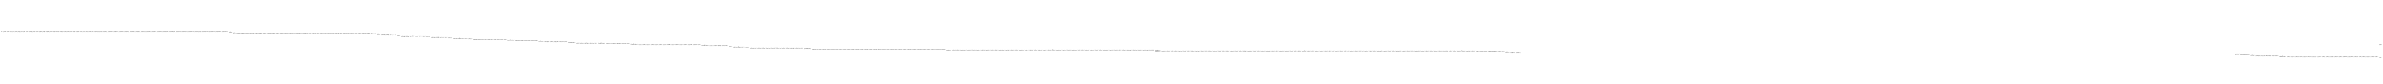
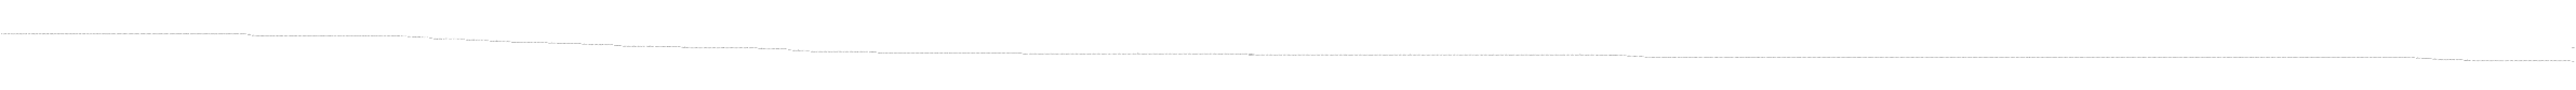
  digraph {
    rankdir=LR
    node [shape=record]
    edge [headport=n tailport=s]
    BB_entry1 [shape=none]
    n2 [label="{3873: constant[undefined,v1]|3874: vardecl['undefined']|3875: vardecl['key']|3876: vardecl['$']|3877: vardecl['classList']|3878: vardecl['emptyArray']|3879: vardecl['slice']|3880: vardecl['filter']|3881: vardecl['document']|3882: vardecl['elementDisplay']|3883: vardecl['classCache']|3884: vardecl['cssNumber']|3885: vardecl['fragmentRE']|3886: vardecl['singleTagRE']|3887: vardecl['tagExpanderRE']|3888: vardecl['rootNodeRE']|3889: vardecl['capitalRE']|3890: vardecl['methodAttributes']|3891: vardecl['adjacencyOperators']|3892: vardecl['table']|3893: vardecl['tableRow']|3894: vardecl['containers']|3895: vardecl['readyRE']|3896: vardecl['simpleSelectorRE']|3897: vardecl['class2type']|3898: vardecl['toString']|3899: vardecl['zepto']|3900: vardecl['camelize']|3901: vardecl['uniq']|3902: vardecl['tempParent']|3903: vardecl['propMap']|3904: vardecl['isArray']|3905: function-decl[function type ( obj ),-]|3906: function-decl[function isFunction ( value ),-]|3907: function-decl[function isWindow ( obj ),-]|3908: function-decl[function isDocument ( obj ),-]|3909: function-decl[function isObject ( obj ),-]|3910: function-decl[function isPlainObject ( obj ),-]|3911: function-decl[function likeArray ( obj ),-]|3912: function-decl[function compact ( array ),-]|3913: function-decl[function flatten ( array ),-]|3914: function-decl[function dasherize ( str ),-]|3915: function-decl[function classRE ( name ),-]|3916: function-decl[function maybeAddPx ( name value ),-]|3917: function-decl[function defaultDisplay ( nodeName ),-]|3918: function-decl[function children ( element ),-]|3919: function-decl[function extend ( target source deep ),-]|3920: function-decl[function filtered ( nodes selector ),-]|3921: function-decl[function funcArg ( context arg idx payload ),-]|3922: function-decl[function setAttribute ( node name value ),-]|3923: function-decl[function className ( node value ),-]|3924: function-decl[function deserializeValue ( value ),-]|3925: function-decl[function traverseNode ( node fun ),-]}"]
    n3 [label="{3926: read-variable['Array',v3,-]}"]
    n4 [label="{3927: construct [-,v3,v2]}"]
    n5 [label="{4396: exceptional-return}"]
    n6 [label="{3928: write-variable[v2,'emptyArray']*|3929: read-variable['emptyArray',v5,-]|3930: read-property[v5,'slice',v4]|3931: \<variable-non-null-undef\>['emptyArray']|3932: write-variable[v4,'slice']*|3933: read-variable['emptyArray',v7,-]|3934: read-property[v7,'filter',v6]|3935: \<variable-non-null-undef\>['emptyArray']|3936: write-variable[v6,'filter']*|3937: read-variable['window',v9,-]|3938: read-property[v9,'document',v8]|3939: \<variable-non-null-undef\>['window']|3940: write-variable[v8,'document']*|3941: new[v10]|3942: write-variable[v10,'elementDisplay']*|3943: new[v11]|3944: write-variable[v11,'classCache']*|3945: new[v12]|3946: constant[1.0,v13]|3947: write-property[v12,'column-count',v13]|3948: constant[1.0,v14]|3949: write-property[v12,'columns',v14]|3950: constant[1.0,v15]|3951: write-property[v12,'font-weight',v15]|3952: constant[1.0,v16]|3953: write-property[v12,'line-height',v16]|3954: constant[1.0,v17]|3955: write-property[v12,'opacity',v17]|3956: constant[1.0,v18]|3957: write-property[v12,'z-index',v18]|3958: constant[1.0,v19]|3959: write-property[v12,'zoom',v19]|3960: write-variable[v12,'cssNumber']*|3961: read-variable['RegExp',v21,-]|3962: constant[\"^\\\\s*\\\<(\\\\w+|!)[^\\\>]*\\\>\",v22]}"]
    n7 [label="{3963: construct [-,v21,v22,v20]}"]
    n8 [label="{3964: write-variable[v20,'fragmentRE']*|3965: read-variable['RegExp',v24,-]|3966: constant[\"^\\\<(\\\\w+)\\\\s*\\\\/?\\\>(?:\\\<\\\\/\\\\1\\\>|)$\",v25]}"]
    n9 [label="{3967: construct [-,v24,v25,v23]}"]
    n10 [label="{3968: write-variable[v23,'singleTagRE']*|3969: read-variable['RegExp',v27,-]|3970: constant[\"\\\<(?!area|br|col|embed|hr|img|input|columns|meta|param)(([\\\\w:]+)[^\\\>]*)\\\\/\\\>\",v28]|3971: constant[\"ig\",v29]}"]
    n11 [label="{3972: construct [-,v27,v28,v29,v26]}"]
    n12 [label="{3973: write-variable[v26,'tagExpanderRE']*|3974: read-variable['RegExp',v31,-]|3975: constant[\"^(?:body|html)$\",v32]|3976: constant[\"i\",v33]}"]
    n13 [label="{3977: construct [-,v31,v32,v33,v30]}"]
    n14 [label="{3978: write-variable[v30,'rootNodeRE']*|3979: read-variable['RegExp',v35,-]|3980: constant[\"([A-Z])\",v36]|3981: constant[\"g\",v37]}"]
    n15 [label="{3982: construct [-,v35,v36,v37,v34]}"]
    n16 [label="{3983: write-variable[v34,'capitalRE']*|3984: read-variable['Array',v39,-]|3985: constant[\"val\",v40]|3986: constant[\"css\",v41]|3987: constant[\"html\",v42]|3988: constant[\"text\",v43]|3989: constant[\"data\",v44]|3990: constant[\"width\",v45]|3991: constant[\"height\",v46]|3992: constant[\"offset\",v47]}"]
    n17 [label="{3993: construct [-,v39,v40,v41,v42,v43,v44,v45,v46,v47,v38]}"]
    n18 [label="{3994: write-variable[v38,'methodAttributes']*|3995: read-variable['Array',v49,-]|3996: constant[\"after\",v50]|3997: constant[\"prepend\",v51]|3998: constant[\"before\",v52]|3999: constant[\"append\",v53]}"]
    n19 [label="{4000: construct [-,v49,v50,v51,v52,v53,v48]}"]
    n20 [label="{4001: write-variable[v48,'adjacencyOperators']*|4002: read-variable['document',v56,-]|4003: read-property[v56,'createElement',-]|4004: \<variable-non-null-undef\>['document']|4005: constant[\"table\",v57]}"]
    n21 [label="{4006: call-document.createElement [v56,'createElement',v57,v54]}"]
    n22 [label="{4007: write-variable[v54,'table']*|4008: read-variable['document',v60,-]|4009: read-property[v60,'createElement',-]|4010: \<variable-non-null-undef\>['document']|4011: constant[\"tr\",v61]}"]
    n23 [label="{4012: call-document.createElement [v60,'createElement',v61,v58]}"]
    n24 [label="{4013: write-variable[v58,'tableRow']*|4014: new[v62]|4015: read-variable['document',v65,-]|4016: read-property[v65,'createElement',-]|4017: \<variable-non-null-undef\>['document']|4018: constant[\"tbody\",v66]}"]
    n25 [label="{4019: call-document.createElement [v65,'createElement',v66,v63]}"]
    n26 [label="{4020: write-property[v62,'tr',v63]|4021: read-variable['table',v67,-]|4022: write-property[v62,'tbody',v67]|4023: read-variable['table',v68,-]|4024: write-property[v62,'thead',v68]|4025: read-variable['table',v69,-]|4026: write-property[v62,'tfoot',v69]|4027: read-variable['tableRow',v70,-]|4028: write-property[v62,'td',v70]|4029: read-variable['tableRow',v71,-]|4030: write-property[v62,'th',v71]|4031: read-variable['document',v74,-]|4032: read-property[v74,'createElement',-]|4033: \<variable-non-null-undef\>['document']|4034: constant[\"div\",v75]}"]
    n27 [label="{4035: call-document.createElement [v74,'createElement',v75,v72]}"]
    n28 [label="{4036: write-property[v62,'*',v72]|4037: write-variable[v62,'containers']*|4038: read-variable['RegExp',v77,-]|4039: constant[\"complete|loaded|interactive\",v78]}"]
    n29 [label="{4040: construct [-,v77,v78,v76]}"]
    n30 [label="{4041: write-variable[v76,'readyRE']*|4042: read-variable['RegExp',v80,-]|4043: constant[\"^[\\\\w-]*$\",v81]}"]
    n31 [label="{4044: construct [-,v80,v81,v79]}"]
    n32 [label="{4045: write-variable[v79,'simpleSelectorRE']*|4046: new[v82]|4047: write-variable[v82,'class2type']*|4048: read-variable['class2type',v84,-]|4049: read-property[v84,'toString',v83]|4050: \<variable-non-null-undef\>['class2type']|4051: write-variable[v83,'toString']*|4052: new[v85]|4053: write-variable[v85,'zepto']*|4054: read-variable['document',v88,-]|4055: read-property[v88,'createElement',-]|4056: \<variable-non-null-undef\>['document']|4057: constant[\"div\",v89]}"]
    n33 [label="{4058: call-document.createElement [v88,'createElement',v89,v86]}"]
    n34 [label="{4059: write-variable[v86,'tempParent']*|4060: new[v90]|4061: constant[\"tabIndex\",v91]|4062: write-property[v90,'tabindex',v91]|4063: constant[\"readOnly\",v92]|4064: write-property[v90,'readonly',v92]|4065: constant[\"htmlFor\",v93]|4066: write-property[v90,'for',v93]|4067: constant[\"className\",v94]|4068: write-property[v90,'class',v94]|4069: constant[\"maxLength\",v95]|4070: write-property[v90,'maxlength',v95]|4071: constant[\"cellSpacing\",v96]|4072: write-property[v90,'cellspacing',v96]|4073: constant[\"cellPadding\",v97]|4074: write-property[v90,'cellpadding',v97]|4075: constant[\"rowSpan\",v98]|4076: write-property[v90,'rowspan',v98]|4077: constant[\"colSpan\",v99]|4078: write-property[v90,'colspan',v99]|4079: constant[\"useMap\",v100]|4080: write-property[v90,'usemap',v100]|4081: constant[\"frameBorder\",v101]|4082: write-property[v90,'frameborder',v101]|4083: constant[\"contentEditable\",v102]|4084: write-property[v90,'contenteditable',v102]|4085: write-variable[v90,'propMap']*|4086: read-variable['Array',v104,-]|4087: read-property[v104,'isArray',v103]|4088: \<variable-non-null-undef\>['Array']|4089: if[v103](true-block:1795,false-block:1794)}"]
    n35 [label="{4091: write-variable[v103,'isArray']*|4092: read-variable['zepto',v105,-]|4093: function-expr[function ( element selector ),v104]|4094: write-property[v105,'matches',v104]|4095: \<variable-non-null-undef\>['zepto']*|4096: function-expr[function ( str ),v106]|4097: write-variable[v106,'camelize']*|4098: function-expr[function ( array ),v107]|4099: write-variable[v107,'uniq']*|4100: read-variable['zepto',v109,-]|4101: function-expr[function ( html name properties ),v108]|4102: write-property[v109,'fragment',v108]|4103: \<variable-non-null-undef\>['zepto']*|4104: read-variable['zepto',v111,-]|4105: function-expr[function ( dom selector ),v110]|4106: write-property[v111,'Z',v110]|4107: \<variable-non-null-undef\>['zepto']*|4108: read-variable['zepto',v113,-]|4109: function-expr[function ( object ),v112]|4110: write-property[v113,'isZ',v112]|4111: \<variable-non-null-undef\>['zepto']*|4112: read-variable['zepto',v115,-]|4113: function-expr[function ( selector context ),v114]|4114: write-property[v115,'init',v114]|4115: \<variable-non-null-undef\>['zepto']*|4116: function-expr[function ( selector context ),v116]|4117: write-variable[v116,'$']*|4118: read-variable['$',v118,-]|4119: function-expr[function ( target ),v117]|4120: write-property[v118,'extend',v117]|4121: \<variable-non-null-undef\>['$']*|4122: read-variable['zepto',v120,-]|4123: function-expr[function ( element selector ),v119]|4124: write-property[v120,'qsa',v119]|4125: \<variable-non-null-undef\>['zepto']*|4126: read-variable['$',v122,-]|4127: read-variable['document',v125,-]|4128: read-property[v125,'documentElement',v124]|4129: \<variable-non-null-undef\>['document']|4130: read-property[v124,'contains',v123]|4131: \<property-non-null-undef\>[v125,'documentElement']|4132: if[v123](true-block:1796,false-block:1797)}"]
    n36 [label="{4090: function-expr[function ( object ),v103]}"]
    n37 [label="{4133: function-expr[function ( parent node ),v121]}"]
    n38 [label="{4134: function-expr[function ( parent node ),v121]}"]
    n39 [label="{4135: write-property[v122,'contains',v121]|4136: \<variable-non-null-undef\>['$']*|4137: read-variable['$',v127,-]|4138: read-variable['type',v126,-]|4139: write-property[v127,'type',v126]|4140: \<variable-non-null-undef\>['$']*|4141: read-variable['$',v129,-]|4142: read-variable['isFunction',v128,-]|4143: write-property[v129,'isFunction',v128]|4144: \<variable-non-null-undef\>['$']*|4145: read-variable['$',v131,-]|4146: read-variable['isWindow',v130,-]|4147: write-property[v131,'isWindow',v130]|4148: \<variable-non-null-undef\>['$']*|4149: read-variable['$',v133,-]|4150: read-variable['isArray',v132,-]|4151: write-property[v133,'isArray',v132]|4152: \<variable-non-null-undef\>['$']*|4153: read-variable['$',v135,-]|4154: read-variable['isPlainObject',v134,-]|4155: write-property[v135,'isPlainObject',v134]|4156: \<variable-non-null-undef\>['$']*|4157: read-variable['$',v137,-]|4158: function-expr[function ( obj ),v136]|4159: write-property[v137,'isEmptyObject',v136]|4160: \<variable-non-null-undef\>['$']*|4161: read-variable['$',v139,-]|4162: function-expr[function ( elem array i ),v138]|4163: write-property[v139,'inArray',v138]|4164: \<variable-non-null-undef\>['$']*|4165: read-variable['$',v141,-]|4166: read-variable['camelize',v140,-]|4167: write-property[v141,'camelCase',v140]|4168: \<variable-non-null-undef\>['$']*|4169: read-variable['$',v143,-]|4170: function-expr[function ( str ),v142]|4171: write-property[v143,'trim',v142]|4172: \<variable-non-null-undef\>['$']*|4173: read-variable['$',v145,-]|4174: constant[0.0,v144]|4175: write-property[v145,'uuid',v144]|4176: \<variable-non-null-undef\>['$']*|4177: read-variable['$',v147,-]|4178: new[v146]|4179: write-property[v147,'support',v146]|4180: \<variable-non-null-undef\>['$']*|4181: read-variable['$',v149,-]|4182: new[v148]|4183: write-property[v149,'expr',v148]|4184: \<variable-non-null-undef\>['$']*|4185: read-variable['$',v151,-]|4186: function-expr[function ( elements callback ),v150]|4187: write-property[v151,'map',v150]|4188: \<variable-non-null-undef\>['$']*|4189: read-variable['$',v153,-]|4190: function-expr[function ( elements callback ),v152]|4191: write-property[v153,'each',v152]|4192: \<variable-non-null-undef\>['$']*|4193: read-variable['$',v155,-]|4194: function-expr[function ( elements callback ),v154]|4195: write-property[v155,'grep',v154]|4196: \<variable-non-null-undef\>['$']*|4197: read-variable['window',v157,-]|4198: read-property[v157,'JSON',v156]|4199: \<variable-non-null-undef\>['window']|4200: if[v156](true-block:1799,false-block:1800)}"]
    n40 [label="{4201: read-variable['$',v159,-]|4202: read-variable['JSON',v160,-]|4203: read-property[v160,'parse',v158]|4204: \<variable-non-null-undef\>['JSON']|4205: write-property[v159,'parseJSON',v158]|4206: \<variable-non-null-undef\>['$']*}"]
    n41 [label="{4207: read-variable['$',v159,-]|4208: read-property[v159,'each',-]|4209: \<variable-non-null-undef\>['$']|4210: constant[\"Boolean Number String Function Array Date RegExp Object Error\",v162]|4211: read-property[v162,'split',-]|4212: constant[\" \",v163]}"]
    n42 [label="{4213: call-null [v162,'split',v163,v160]}"]
    n43 [label="{4214: function-expr[function ( i name ),v164]}"]
    n44 [label="{4215: call-$.each [v159,'each',v160,v164,-]*}"]
+   n45 [label="{4216: read-variable['$',v166,-]|4217: new[v165]|4218: read-variable['emptyArray',v168,-]|4219: read-property[v168,'forEach',v167]|4220: \<variable-non-null-undef\>['emptyArray']|4221: write-property[v165,'forEach',v167]|4222: read-variable['emptyArray',v170,-]|4223: read-property[v170,'reduce',v169]|4224: \<variable-non-null-undef\>['emptyArray']|4225: write-property[v165,'reduce',v169]|4226: read-variable['emptyArray',v172,-]|4227: read-property[v172,'push',v171]|4228: \<variable-non-null-undef\>['emptyArray']|4229: write-property[v165,'push',v171]|4230: read-variable['emptyArray',v174,-]|4231: read-property[v174,'sort',v173]|4232: \<variable-non-null-undef\>['emptyArray']|4233: write-property[v165,'sort',v173]|4234: read-variable['emptyArray',v176,-]|4235: read-property[v176,'indexOf',v175]|4236: \<variable-non-null-undef\>['emptyArray']|4237: write-property[v165,'indexOf',v175]|4238: read-variable['emptyArray',v178,-]|4239: read-property[v178,'concat',v177]|4240: \<variable-non-null-undef\>['emptyArray']|4241: write-property[v165,'concat',v177]|4242: function-expr[function ( fn ),v179]|4243: write-property[v165,'map',v179]|4244: function-expr[function ( ),v180]|4245: write-property[v165,'slice',v180]|4246: function-expr[function ( callback ),v181]|4247: write-property[v165,'ready',v181]|4248: function-expr[function ( idx ),v182]|4249: write-property[v165,'get',v182]|4250: function-expr[function ( ),v183]|4251: write-property[v165,'toArray',v183]|4252: function-expr[function ( ),v184]|4253: write-property[v165,'size',v184]|4254: function-expr[function ( ),v185]|4255: write-property[v165,'remove',v185]|4256: function-expr[function ( callback ),v186]|4257: write-property[v165,'each',v186]|4258: function-expr[function ( selector ),v187]|4259: write-property[v165,'filter',v187]|4260: function-expr[function ( selector context ),v188]|4261: write-property[v165,'add',v188]|4262: function-expr[function ( selector ),v189]|4263: write-property[v165,'is',v189]|4264: function-expr[function ( selector ),v190]|4265: write-property[v165,'not',v190]|4266: function-expr[function ( selector ),v191]|4267: write-property[v165,'has',v191]|4268: function-expr[function ( idx ),v192]|4269: write-property[v165,'eq',v192]|4270: function-expr[function ( ),v193]|4271: write-property[v165,'first',v193]|4272: function-expr[function ( ),v194]|4273: write-property[v165,'last',v194]|4274: function-expr[function ( selector ),v195]|4275: write-property[v165,'find',v195]|4276: function-expr[function ( selector context ),v196]|4277: write-property[v165,'closest',v196]|4278: function-expr[function ( selector ),v197]|4279: write-property[v165,'parents',v197]|4280: function-expr[function ( selector ),v198]|4281: write-property[v165,'parent',v198]|4282: function-expr[function ( selector ),v199]|4283: write-property[v165,'children',v199]|4284: function-expr[function ( ),v200]|4285: write-property[v165,'contents',v200]|4286: function-expr[function ( selector ),v201]|4287: write-property[v165,'siblings',v201]|4288: function-expr[function ( ),v202]|4289: write-property[v165,'empty',v202]|4290: function-expr[function ( property ),v203]|4291: write-property[v165,'pluck',v203]|4292: function-expr[function ( ),v204]|4293: write-property[v165,'show',v204]|4294: function-expr[function ( newContent ),v205]|4295: write-property[v165,'replaceWith',v205]|4296: function-expr[function ( structure ),v206]|4297: write-property[v165,'wrap',v206]|4298: function-expr[function ( structure ),v207]|4299: write-property[v165,'wrapAll',v207]|4300: function-expr[function ( structure ),v208]|4301: write-property[v165,'wrapInner',v208]|4302: function-expr[function ( ),v209]|4303: write-property[v165,'unwrap',v209]|4304: function-expr[function ( ),v210]|4305: write-property[v165,'clone',v210]|4306: function-expr[function ( ),v211]|4307: write-property[v165,'hide',v211]|4308: function-expr[function ( setting ),v212]|4309: write-property[v165,'toggle',v212]|4310: function-expr[function ( selector ),v213]|4311: write-property[v165,'prev',v213]|4312: function-expr[function ( selector ),v214]|4313: write-property[v165,'next',v214]|4314: function-expr[function ( html ),v215]|4315: write-property[v165,'html',v215]|4316: function-expr[function ( text ),v216]|4317: write-property[v165,'text',v216]|4318: function-expr[function ( name value ),v217]|4319: write-property[v165,'attr',v217]|4320: function-expr[function ( name ),v218]|4321: write-property[v165,'removeAttr',v218]|4322: function-expr[function ( name value ),v219]|4323: write-property[v165,'prop',v219]|4324: function-expr[function ( name value ),v220]|4325: write-property[v165,'data',v220]|4326: function-expr[function ( value ),v221]|4327: write-property[v165,'val',v221]|4328: function-expr[function ( coordinates ),v222]|4329: write-property[v165,'offset',v222]|4330: function-expr[function ( property value ),v223]|4331: write-property[v165,'css',v223]|4332: function-expr[function ( element ),v224]|4333: write-property[v165,'index',v224]|4334: function-expr[function ( name ),v225]|4335: write-property[v165,'hasClass',v225]|4336: function-expr[function ( name ),v226]|4337: write-property[v165,'addClass',v226]|4338: function-expr[function ( name ),v227]|4339: write-property[v165,'removeClass',v227]|4340: function-expr[function ( name when ),v228]|4341: write-property[v165,'toggleClass',v228]|4342: function-expr[function ( value ),v229]|4343: write-property[v165,'scrollTop',v229]|4344: function-expr[function ( value ),v230]|4345: write-property[v165,'scrollLeft',v230]|4346: function-expr[function ( ),v231]|4347: write-property[v165,'position',v231]|4348: function-expr[function ( ),v232]|4349: write-property[v165,'offsetParent',v232]|4350: write-property[v166,'fn',v165]|4351: \<variable-non-null-undef\>['$']*|4352: read-variable['$',v235,-]|4353: read-property[v235,'fn',v234]|4354: \<variable-non-null-undef\>['$']|4355: read-variable['$',v237,-]|4356: read-property[v237,'fn',v236]|4357: \<variable-non-null-undef\>['$']|4358: read-property[v236,'remove',v233]|4359: \<property-non-null-undef\>[v237,'fn']|4360: write-property[v234,'detach',v233]|4361: \<property-non-null-undef\>[v235,'fn']*|4362: read-variable['Array',v240,-]|4363: constant[\"width\",v241]|4364: constant[\"height\",v242]}"]
    n46 [label="{4365: construct [-,v240,v241,v242,v239]}"]
    n47 [label="{4366: read-property[v239,'forEach',-]|4367: function-expr[function ( dimension ),v243]}"]
    n48 [label="{4368: call-null [v239,'forEach',v243,-]*}"]
    n49 [label="{4369: read-variable['adjacencyOperators',v245,-]|4370: read-property[v245,'forEach',-]|4371: \<variable-non-null-undef\>['adjacencyOperators']|4372: function-expr[function ( operator operatorIndex ),v246]}"]
    n50 [label="{4373: call-adjacencyOperators.forEach [v245,'forEach',v246,-]*}"]
    n51 [label="{4374: read-variable['zepto',v249,-]|4375: read-property[v249,'Z',v248]|4376: \<variable-non-null-undef\>['zepto']|4377: read-variable['$',v250,-]|4378: read-property[v250,'fn',v247]|4379: \<variable-non-null-undef\>['$']|4380: write-property[v248,'prototype',v247]|4381: \<property-non-null-undef\>[v249,'Z']*|4382: read-variable['zepto',v252,-]|4383: read-variable['uniq',v251,-]|4384: write-property[v252,'uniq',v251]|4385: \<variable-non-null-undef\>['zepto']*|4386: read-variable['zepto',v254,-]|4387: read-variable['deserializeValue',v253,-]|4388: write-property[v254,'deserializeValue',v253]|4389: \<variable-non-null-undef\>['zepto']*|4390: read-variable['$',v256,-]|4391: read-variable['zepto',v255,-]|4392: write-property[v256,'zepto',v255]|4393: \<variable-non-null-undef\>['$']*|4394: read-variable['$',v1,-]}"]
    n52 [label="{4395: return[v1]}"]
    BB_entry1 -> n2 [headlabel="    1762"]
    n2 -> n3 [headlabel="      1763"]
    n3 -> n4 [headlabel="      1764"]
    n3 -> n5 [color=gray headlabel="      1812"]
    n4 -> n5 [color=gray]
    n4 -> n6 [headlabel="      1765"]
    n6 -> n5 [color=gray]
    n6 -> n7 [headlabel="      1766"]
    n7 -> n5 [color=gray]
    n7 -> n8 [headlabel="      1767"]
    n8 -> n5 [color=gray]
    n8 -> n9 [headlabel="      1768"]
    n9 -> n5 [color=gray]
    n9 -> n10 [headlabel="      1769"]
    n10 -> n5 [color=gray]
    n10 -> n11 [headlabel="      1770"]
    n11 -> n5 [color=gray]
    n11 -> n12 [headlabel="      1771"]
    n12 -> n5 [color=gray]
    n12 -> n13 [headlabel="      1772"]
    n13 -> n5 [color=gray]
    n13 -> n14 [headlabel="      1773"]
    n14 -> n5 [color=gray]
    n14 -> n15 [headlabel="      1774"]
    n15 -> n5 [color=gray]
    n15 -> n16 [headlabel="      1775"]
    n16 -> n5 [color=gray]
    n16 -> n17 [headlabel="      1776"]
    n17 -> n5 [color=gray]
    n17 -> n18 [headlabel="      1777"]
    n18 -> n5 [color=gray]
    n18 -> n19 [headlabel="      1778"]
    n19 -> n5 [color=gray]
    n19 -> n20 [headlabel="      1779"]
    n20 -> n5 [color=gray]
    n20 -> n21 [headlabel="      1780"]
    n21 -> n5 [color=gray]
    n21 -> n22 [headlabel="      1781"]
    n22 -> n23 [headlabel="      1782"]
    n23 -> n5 [color=gray]
    n23 -> n24 [headlabel="      1783"]
    n24 -> n5 [color=gray]
    n24 -> n25 [headlabel="      1784"]
    n25 -> n5 [color=gray]
    n25 -> n26 [headlabel="      1785"]
    n26 -> n5 [color=gray]
    n26 -> n27 [headlabel="      1786"]
    n27 -> n5 [color=gray]
    n27 -> n28 [headlabel="      1787"]
    n28 -> n5 [color=gray]
    n28 -> n29 [headlabel="      1788"]
    n29 -> n5 [color=gray]
    n29 -> n30 [headlabel="      1789"]
    n30 -> n5 [color=gray]
    n30 -> n31 [headlabel="      1790"]
    n31 -> n5 [color=gray]
    n31 -> n32 [headlabel="      1791"]
    n32 -> n5 [color=gray]
    n32 -> n33 [headlabel="      1792"]
    n33 -> n5 [color=gray]
    n33 -> n34 [headlabel="      1793"]
    n34 -> n5 [color=gray]
    n34 -> n35 [headlabel="      1795"]
    n34 -> n36 [headlabel="      1794"]
    n35 -> n5 [color=gray]
    n35 -> n37 [headlabel="      1796"]
    n35 -> n38 [headlabel="      1797"]
    n36 -> n35
    n37 -> n39 [headlabel="      1798"]
    n38 -> n39
    n39 -> n5 [color=gray]
    n39 -> n40 [headlabel="      1799"]
    n39 -> n41 [headlabel="      1800"]
    n40 -> n5 [color=gray]
    n40 -> n41
    n41 -> n5 [color=gray]
    n41 -> n42 [headlabel="      1801"]
    n42 -> n5 [color=gray]
    n42 -> n43 [headlabel="      1802"]
    n43 -> n44 [headlabel="      1803"]
    n44 -> n5 [color=gray]
+   n44 -> n45 [headlabel="      1804"]
+   n45 -> n5 [color=gray]
+   n45 -> n46 [headlabel="      1805"]
    n46 -> n5 [color=gray]
    n46 -> n47 [headlabel="      1806"]
    n47 -> n5 [color=gray]
    n47 -> n48 [headlabel="      1807"]
    n48 -> n5 [color=gray]
    n48 -> n49 [headlabel="      1808"]
    n49 -> n5 [color=gray]
    n49 -> n50 [headlabel="      1809"]
    n50 -> n5 [color=gray]
    n50 -> n51 [headlabel="      1810"]
    n51 -> n5 [color=gray]
    n51 -> n52 [headlabel="      1811"]
  }
